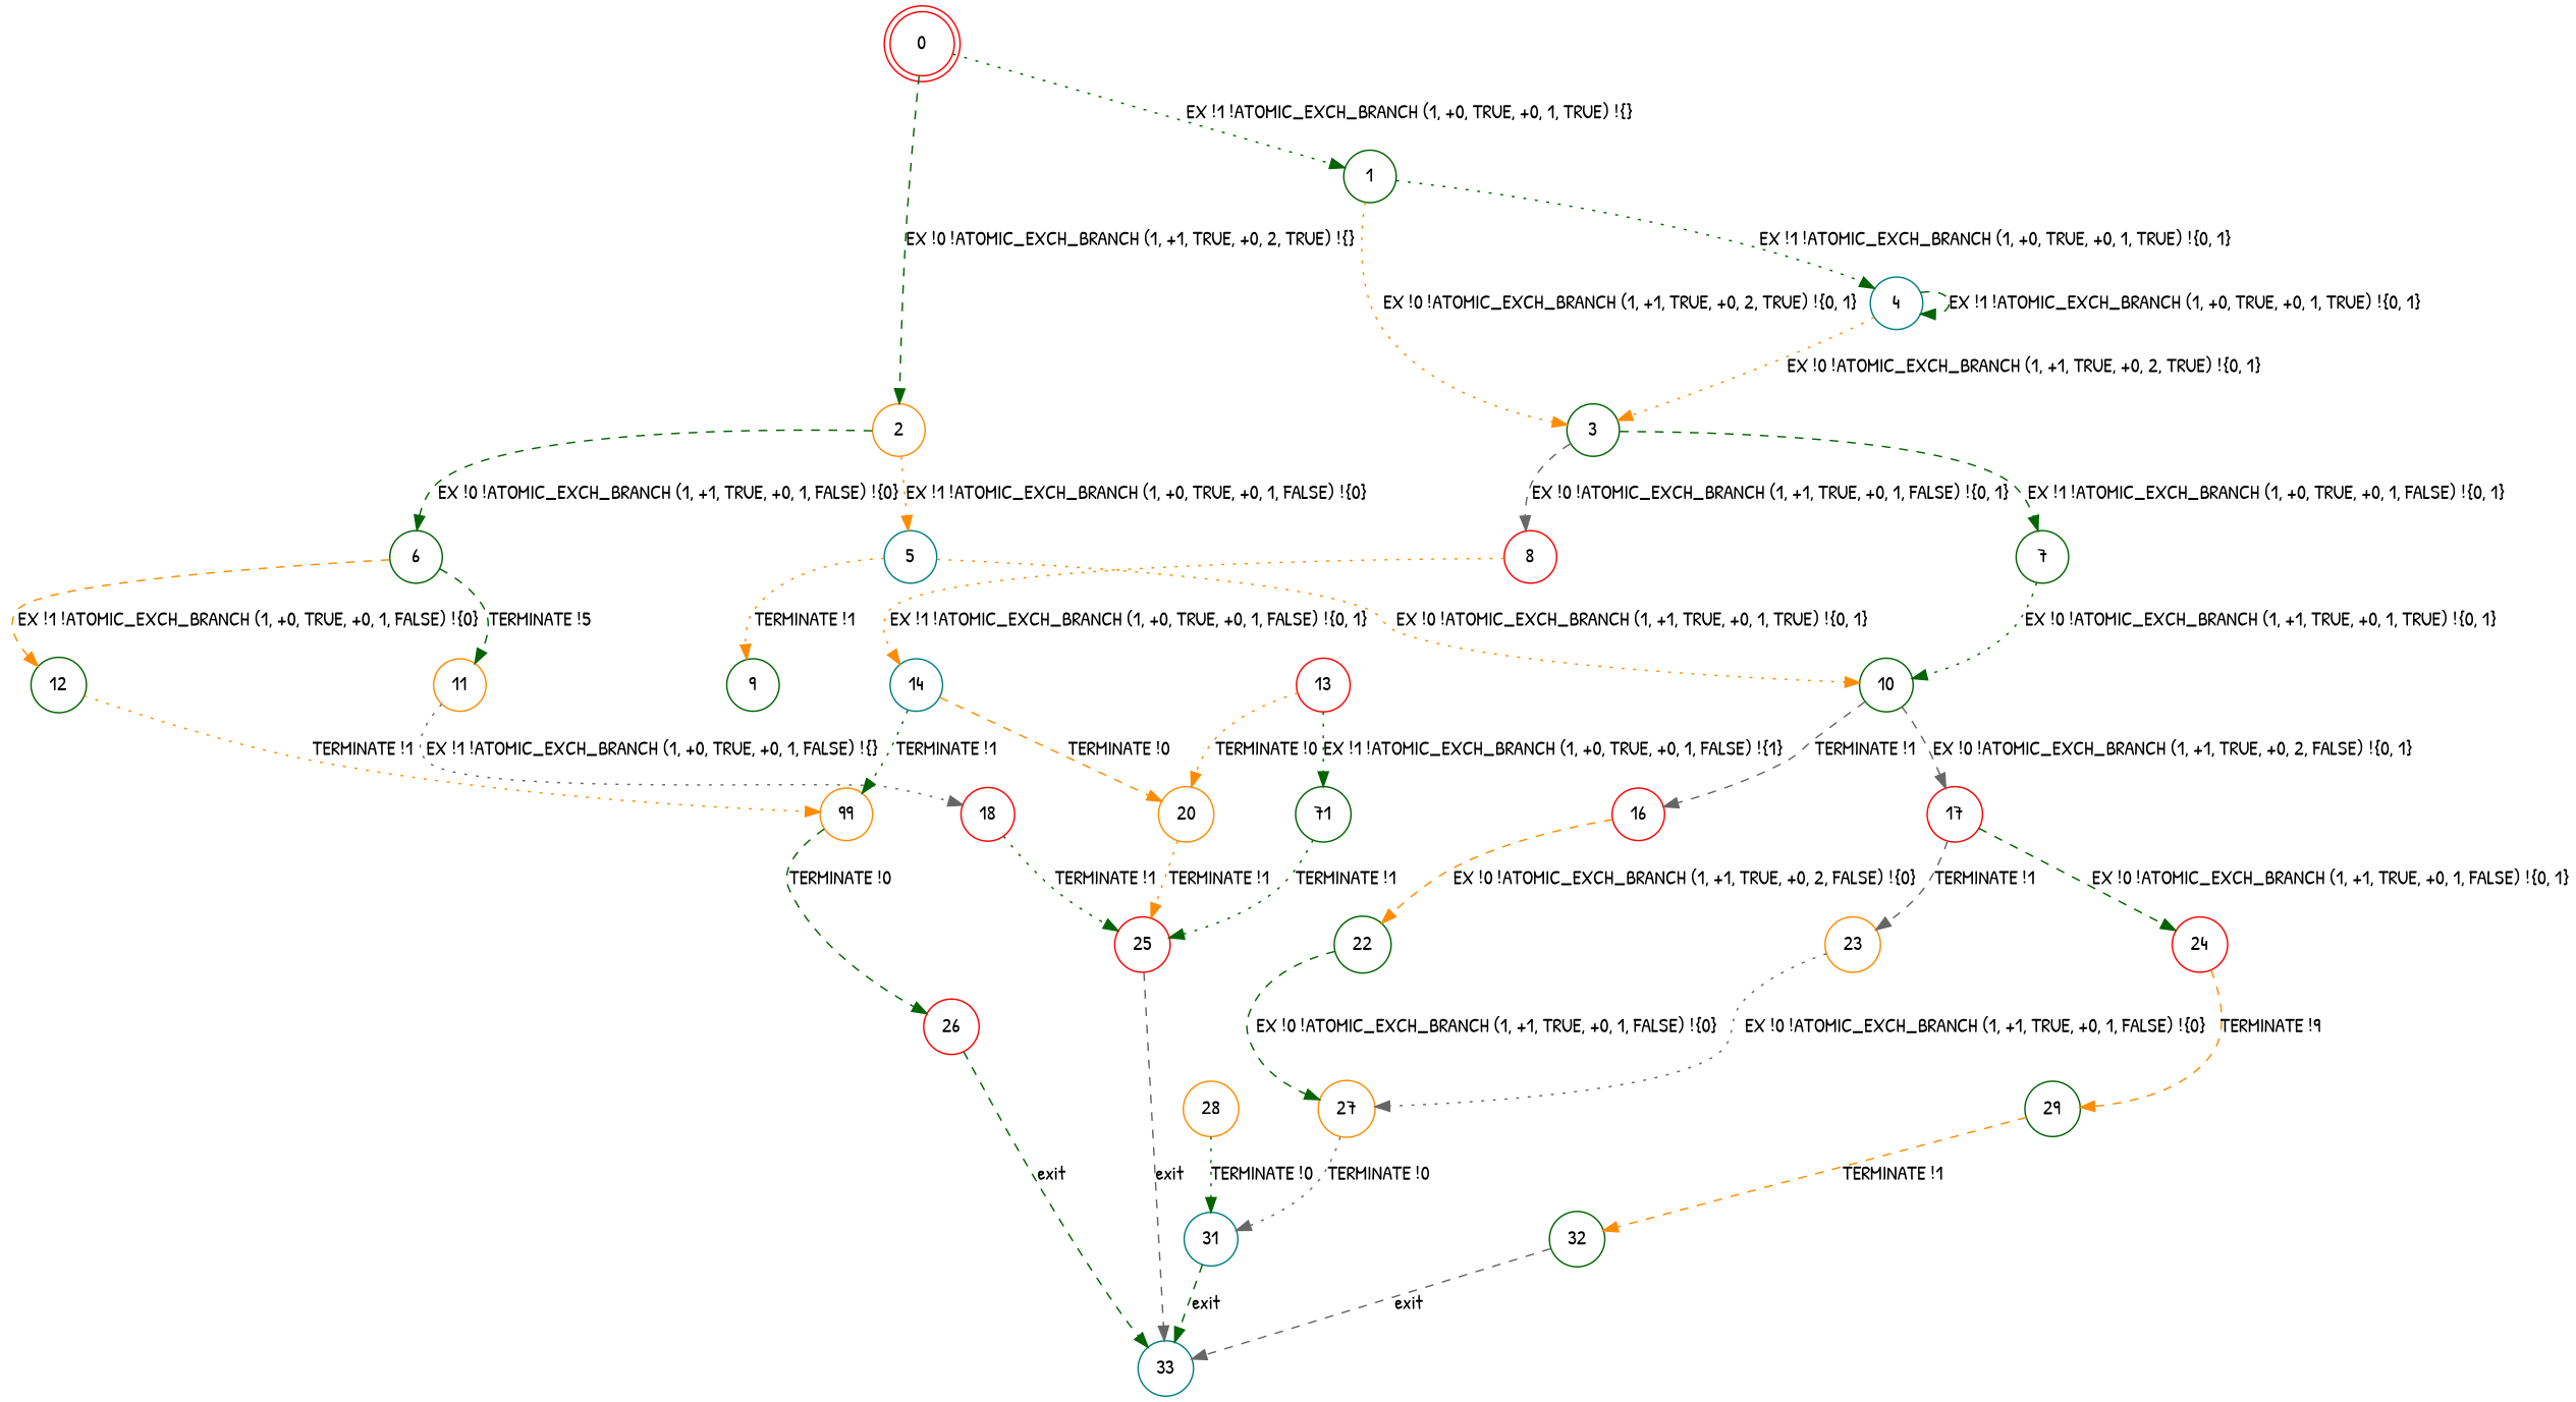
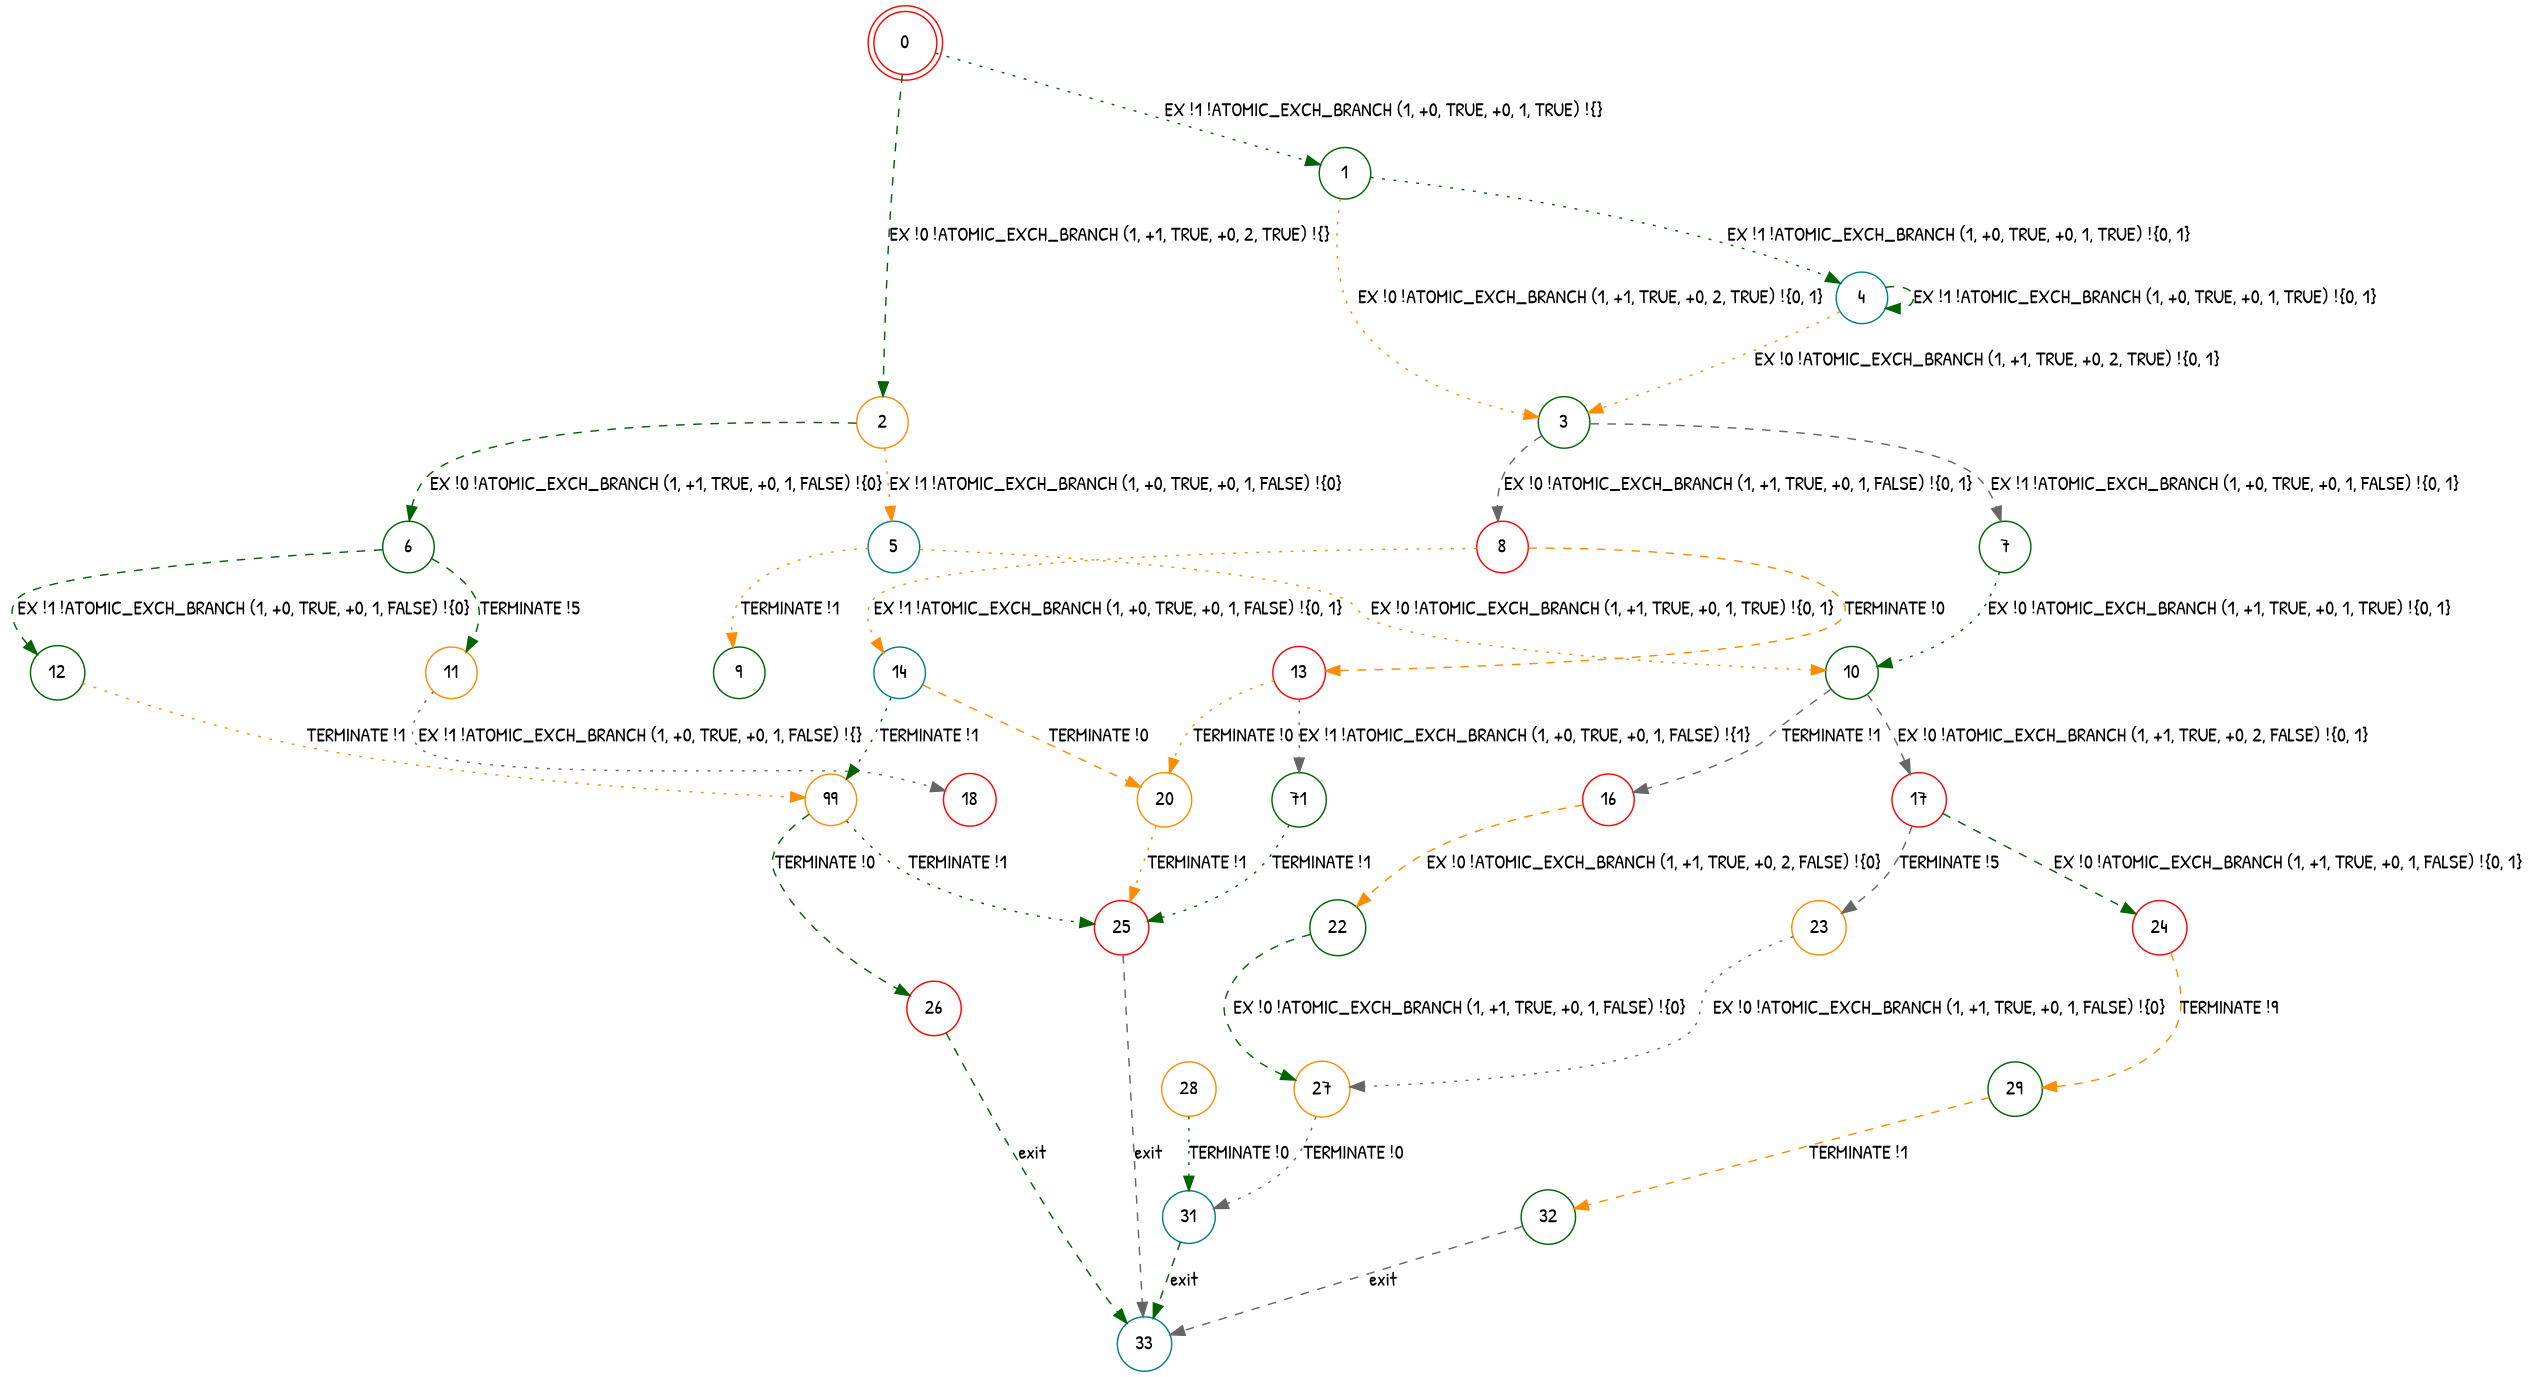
  digraph {
    fontname="Patrick Hand"
    node [color=darkgreen fontname="Patrick Hand" shape=circle]
    edge [color=darkgreen fontname="Patrick Hand" style=dashed]
    0 [color=red peripheries=2]
    1
    2 [color=darkorange]
    3
    4 [color=teal]
    5 [color=teal]
    6
    7
    8 [color=red]
    9
    10
    11 [color=darkorange]
    12
    13 [color=red]
    14 [color=teal]
    16 [color=red]
    17 [color=red]
    18 [color=red]
    n19 [color=darkorange label=99]
    20 [color=darkorange]
    n21 [label=71]
    22
    23 [color=darkorange]
    24 [color=red]
    25 [color=red]
    26 [color=red]
    27 [color=darkorange]
    29
    n29 [color=teal label=33]
    31 [color=teal]
    28 [color=darkorange]
    32
    0 -> 1 [label="EX !1 !ATOMIC_EXCH_BRANCH (1, +0, TRUE, +0, 1, TRUE) !{}" style=dotted]
    0 -> 2 [label="EX !0 !ATOMIC_EXCH_BRANCH (1, +1, TRUE, +0, 2, TRUE) !{}"]
    1 -> 3 [color=darkorange label="EX !0 !ATOMIC_EXCH_BRANCH (1, +1, TRUE, +0, 2, TRUE) !{0, 1}" style=dotted]
    1 -> 4 [label="EX !1 !ATOMIC_EXCH_BRANCH (1, +0, TRUE, +0, 1, TRUE) !{0, 1}" style=dotted]
    2 -> 5 [color=darkorange label="EX !1 !ATOMIC_EXCH_BRANCH (1, +0, TRUE, +0, 1, FALSE) !{0}" style=dotted]
    2 -> 6 [label="EX !0 !ATOMIC_EXCH_BRANCH (1, +1, TRUE, +0, 1, FALSE) !{0}"]
-   3 -> 7 [label="EX !1 !ATOMIC_EXCH_BRANCH (1, +0, TRUE, +0, 1, FALSE) !{0, 1}"]
+   3 -> 7 [color=gray40 label="EX !1 !ATOMIC_EXCH_BRANCH (1, +0, TRUE, +0, 1, FALSE) !{0, 1}"]
    3 -> 8 [color=gray40 label="EX !0 !ATOMIC_EXCH_BRANCH (1, +1, TRUE, +0, 1, FALSE) !{0, 1}"]
    4 -> 3 [color=darkorange label="EX !0 !ATOMIC_EXCH_BRANCH (1, +1, TRUE, +0, 2, TRUE) !{0, 1}" style=dotted]
    4 -> 4 [label="EX !1 !ATOMIC_EXCH_BRANCH (1, +0, TRUE, +0, 1, TRUE) !{0, 1}"]
    5 -> 9 [color=darkorange label="TERMINATE !1" style=dotted]
    5 -> 10 [color=darkorange label="EX !0 !ATOMIC_EXCH_BRANCH (1, +1, TRUE, +0, 1, TRUE) !{0, 1}" style=dotted]
    6 -> 11 [label="TERMINATE !5"]
-   6 -> 12 [color=darkorange label="EX !1 !ATOMIC_EXCH_BRANCH (1, +0, TRUE, +0, 1, FALSE) !{0}"]
+   6 -> 12 [label="EX !1 !ATOMIC_EXCH_BRANCH (1, +0, TRUE, +0, 1, FALSE) !{0}"]
    7 -> 10 [label="EX !0 !ATOMIC_EXCH_BRANCH (1, +1, TRUE, +0, 1, TRUE) !{0, 1}" style=dotted]
+   8 -> 13 [color=darkorange label="TERMINATE !0"]
    8 -> 14 [color=darkorange label="EX !1 !ATOMIC_EXCH_BRANCH (1, +0, TRUE, +0, 1, FALSE) !{0, 1}" style=dotted]
    10 -> 16 [color=gray40 label="TERMINATE !1"]
    10 -> 17 [color=gray40 label="EX !0 !ATOMIC_EXCH_BRANCH (1, +1, TRUE, +0, 2, FALSE) !{0, 1}"]
    11 -> 18 [color=gray40 label="EX !1 !ATOMIC_EXCH_BRANCH (1, +0, TRUE, +0, 1, FALSE) !{}" style=dotted]
    12 -> n19 [color=darkorange label="TERMINATE !1" style=dotted]
    13 -> 20 [color=darkorange label="TERMINATE !0" style=dotted]
-   13 -> n21 [label="EX !1 !ATOMIC_EXCH_BRANCH (1, +0, TRUE, +0, 1, FALSE) !{1}" style=dotted]
+   13 -> n21 [color=gray40 label="EX !1 !ATOMIC_EXCH_BRANCH (1, +0, TRUE, +0, 1, FALSE) !{1}" style=dotted]
    14 -> n19 [label="TERMINATE !1" style=dotted]
    14 -> 20 [color=darkorange label="TERMINATE !0"]
    16 -> 22 [color=darkorange label="EX !0 !ATOMIC_EXCH_BRANCH (1, +1, TRUE, +0, 2, FALSE) !{0}"]
-   17 -> 23 [color=gray40 label="TERMINATE !1"]
+   17 -> 23 [color=gray40 label="TERMINATE !5"]
    17 -> 24 [label="EX !0 !ATOMIC_EXCH_BRANCH (1, +1, TRUE, +0, 1, FALSE) !{0, 1}"]
-   18 -> 25 [label="TERMINATE !1" style=dotted]
+   n19 -> 25 [label="TERMINATE !1" style=dotted]
    n19 -> 26 [label="TERMINATE !0"]
    20 -> 25 [color=darkorange label="TERMINATE !1" style=dotted]
    n21 -> 25 [label="TERMINATE !1" style=dotted]
    22 -> 27 [label="EX !0 !ATOMIC_EXCH_BRANCH (1, +1, TRUE, +0, 1, FALSE) !{0}"]
    23 -> 27 [color=gray40 label="EX !0 !ATOMIC_EXCH_BRANCH (1, +1, TRUE, +0, 1, FALSE) !{0}" style=dotted]
    24 -> 29 [color=darkorange label="TERMINATE !9"]
    25 -> n29 [color=gray40 label=exit]
    26 -> n29 [label=exit]
    27 -> 31 [color=gray40 label="TERMINATE !0" style=dotted]
    29 -> 32 [color=darkorange label="TERMINATE !1"]
    31 -> n29 [label=exit]
    28 -> 31 [label="TERMINATE !0" style=dotted]
    32 -> n29 [color=gray40 label=exit]
  }
